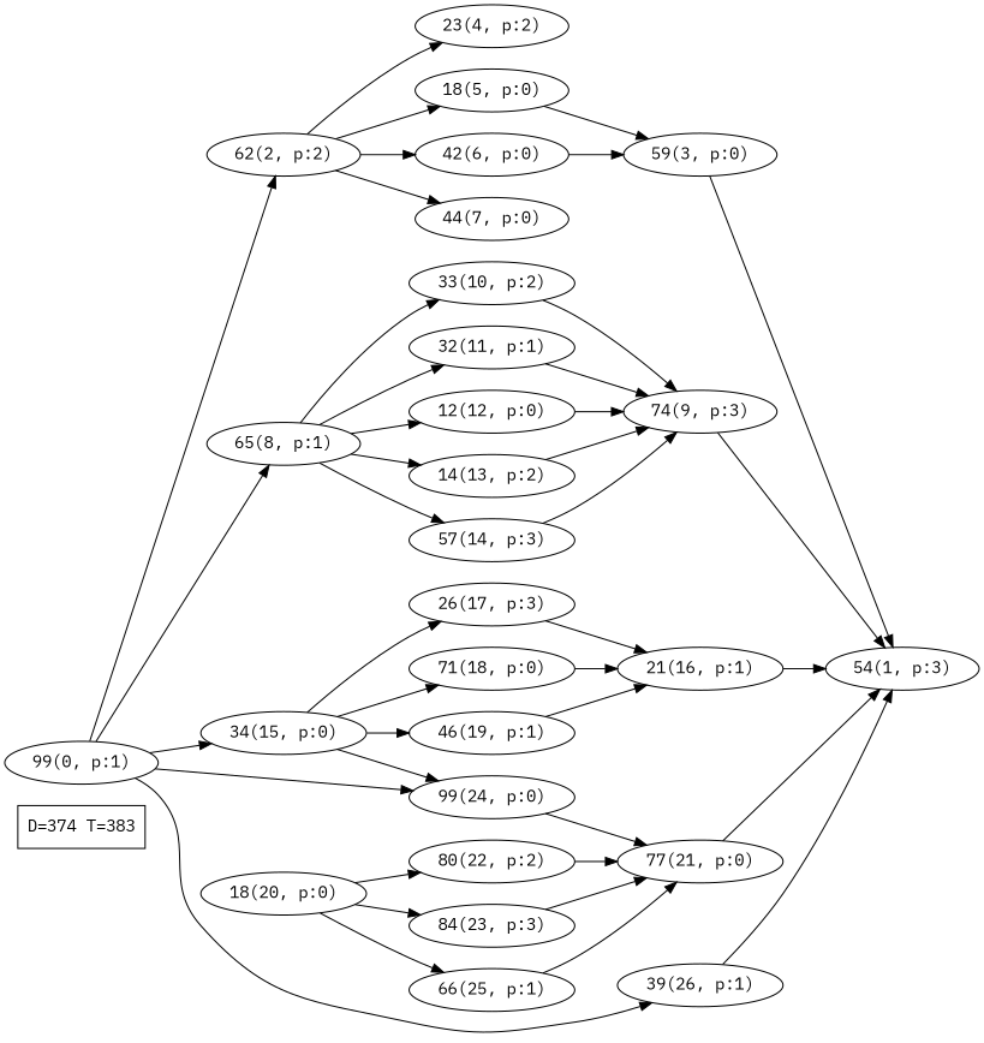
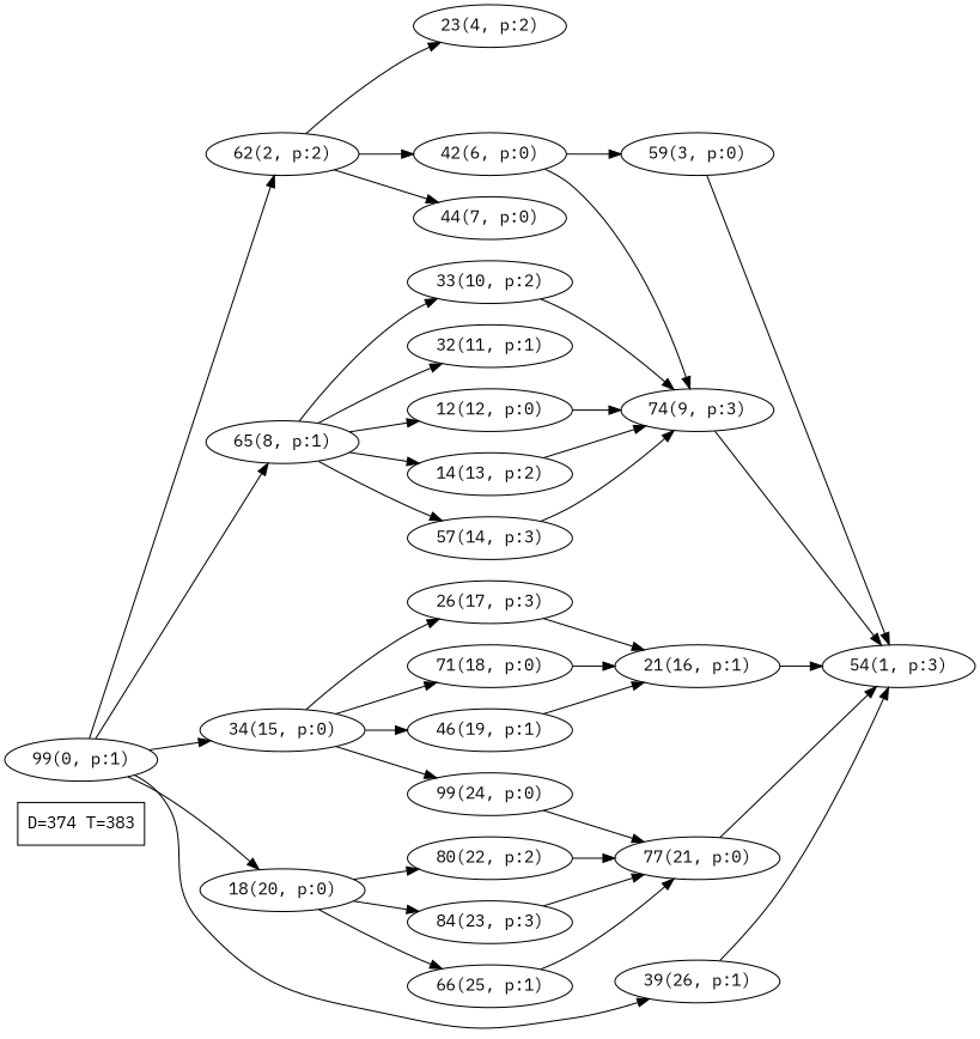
  digraph {
    fontname="IBM Plex Mono"
    rankdir=LR
    node [fontname="IBM Plex Mono"]
    edge [fontname="IBM Plex Mono"]
    n1 [label="D=374 T=383" shape=box]
    n2 [label="99(0, p:1)"]
    n3 [label="62(2, p:2)"]
    n4 [label="65(8, p:1)"]
    n5 [label="34(15, p:0)"]
    n6 [label="18(20, p:0)"]
    n7 [label="39(26, p:1)"]
    n8 [label="23(4, p:2)"]
-   n9 [label="18(5, p:0)"]
    n10 [label="42(6, p:0)"]
    n11 [label="44(7, p:0)"]
    n12 [label="33(10, p:2)"]
    n13 [label="32(11, p:1)"]
    n14 [label="12(12, p:0)"]
    n15 [label="14(13, p:2)"]
    n16 [label="57(14, p:3)"]
    n17 [label="26(17, p:3)"]
    n18 [label="71(18, p:0)"]
    n19 [label="46(19, p:1)"]
    n20 [label="99(24, p:0)"]
    n21 [label="80(22, p:2)"]
    n22 [label="84(23, p:3)"]
    n23 [label="66(25, p:1)"]
    n24 [label="54(1, p:3)"]
    n25 [label="59(3, p:0)"]
    n26 [label="74(9, p:3)"]
    n27 [label="21(16, p:1)"]
    n28 [label="77(21, p:0)"]
    n2 -> n3
    n2 -> n4
    n2 -> n5
-   n2 -> n20
+   n2 -> n6
    n2 -> n7
    n3 -> n8
-   n3 -> n9
    n3 -> n10
    n3 -> n11
    n4 -> n12
    n4 -> n13
    n4 -> n14
    n4 -> n15
    n4 -> n16
    n5 -> n17
    n5 -> n18
    n5 -> n19
    n5 -> n20
    n6 -> n21
    n6 -> n22
    n6 -> n23
    n7 -> n24
-   n9 -> n25
    n10 -> n25
    n12 -> n26
-   n13 -> n26
+   n10 -> n26
    n14 -> n26
    n15 -> n26
    n16 -> n26
    n17 -> n27
    n18 -> n27
    n19 -> n27
    n20 -> n28
    n21 -> n28
    n22 -> n28
    n23 -> n28
    n25 -> n24
    n26 -> n24
    n27 -> n24
    n28 -> n24
  }
